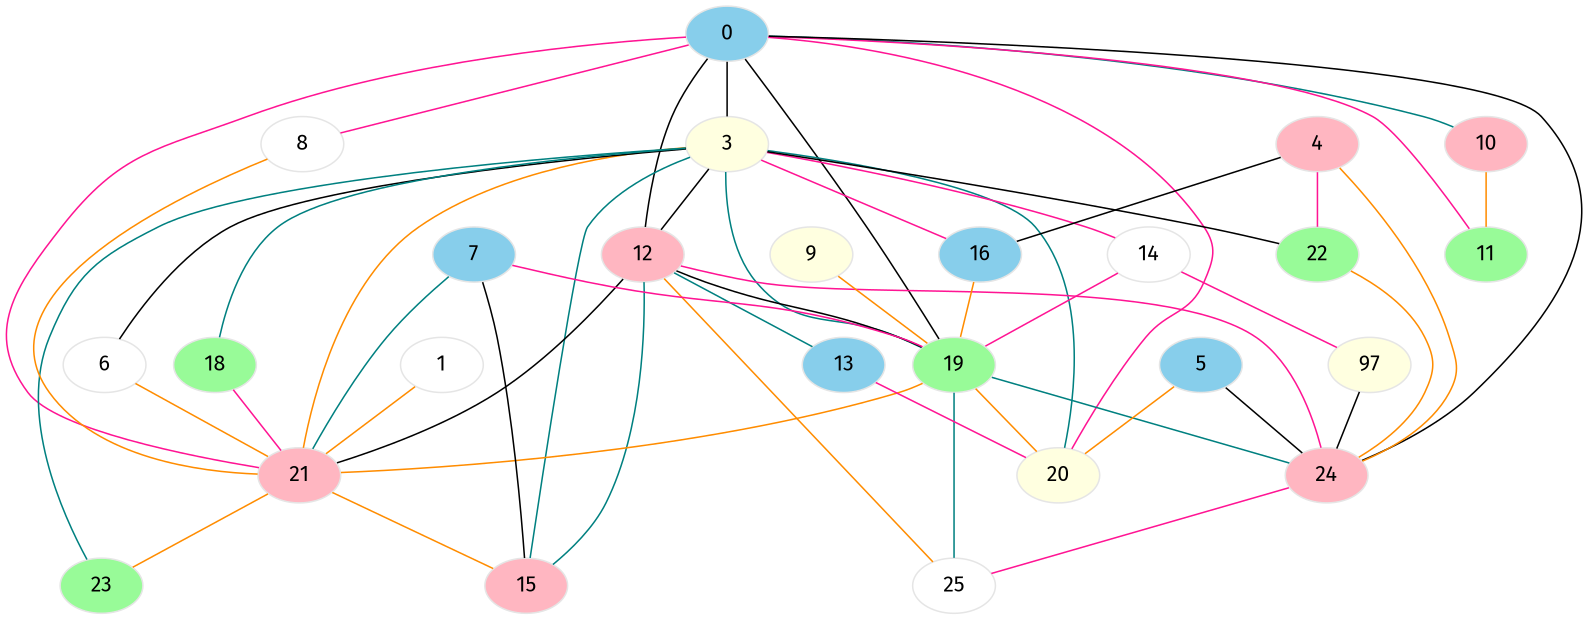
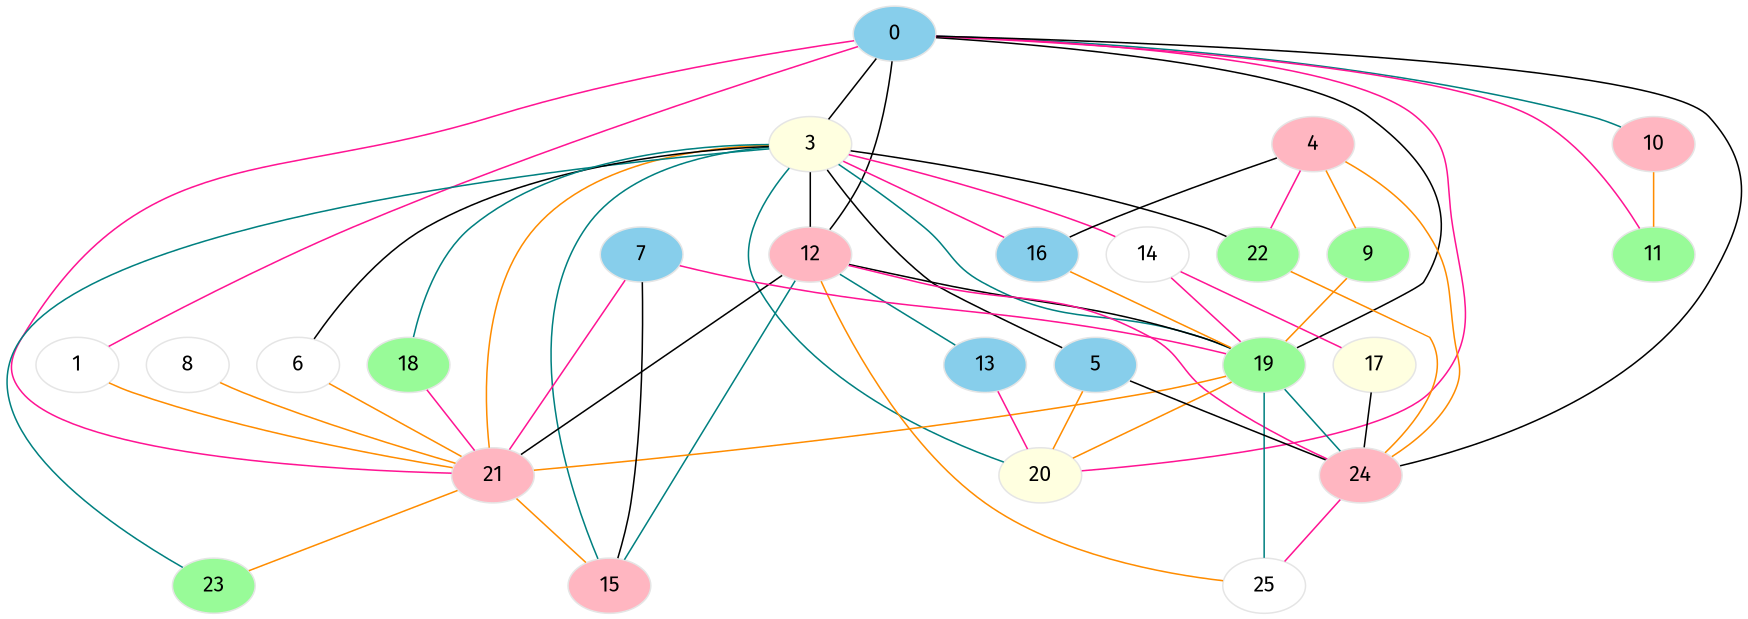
  graph {
    fontname="Fira Sans"
    node [color=gray90 fillcolor=lightpink fontname="Fira Sans" style=filled]
    edge [color=darkorange fontname="Fira Sans" weight=1.0]
    21
    1 [fillcolor=white]
    23 [fillcolor=palegreen]
    15
    n5 [fillcolor=skyblue label=0]
    3 [fillcolor=lightyellow]
    8 [fillcolor=white]
    10
    11 [fillcolor=palegreen]
    12
    19 [fillcolor=palegreen]
    20 [fillcolor=lightyellow]
    24
    5 [fillcolor=skyblue]
    6 [fillcolor=white]
    14 [fillcolor=white]
    16 [fillcolor=skyblue]
    18 [fillcolor=palegreen]
    22 [fillcolor=palegreen]
    13 [fillcolor=skyblue]
    25 [fillcolor=white]
-   17 [fillcolor=lightyellow label=97]
+   17 [fillcolor=lightyellow]
    4
-   9 [fillcolor=lightyellow]
+   9 [fillcolor=palegreen]
    7 [fillcolor=skyblue]
    21 -- 23
    21 -- 15 [weight=4.0]
    1 -- 21 [weight=2.0]
    n5 -- 21 [color=deeppink weight=5.0]
    n5 -- 3 [color=black weight=6.0]
-   n5 -- 8 [color=deeppink]
+   n5 -- 1 [color=deeppink]
    n5 -- 10 [color=teal weight=2.0]
    n5 -- 11 [color=deeppink weight=2.0]
    n5 -- 12 [color=black weight=3.0]
    n5 -- 19 [color=black weight=3.0]
    n5 -- 20 [color=deeppink]
    n5 -- 24 [color=black weight=2.0]
    3 -- 21 [weight=6.0]
    3 -- 23 [color=teal]
    3 -- 15 [color=teal weight=3.0]
    3 -- 12 [color=black weight=3.0]
    3 -- 19 [color=teal weight=3.0]
    3 -- 20 [color=teal weight=2.0]
+   3 -- 5 [color=black]
    3 -- 6 [color=black]
    3 -- 14 [color=deeppink weight=3.0]
    3 -- 16 [color=deeppink]
    3 -- 18 [color=teal]
    3 -- 22 [color=black weight=3.0]
    8 -- 21
    10 -- 11
    12 -- 21 [color=black weight=3.0]
    12 -- 15 [color=teal]
    12 -- 19 [color=black]
    12 -- 24 [color=deeppink]
    12 -- 13 [color=teal]
    12 -- 25
    19 -- 21 [weight=3.0]
    19 -- 20
    19 -- 24 [color=teal weight=2.0]
    19 -- 25 [color=teal]
    24 -- 25 [color=deeppink]
    5 -- 20
    5 -- 24 [color=black]
    6 -- 21
    14 -- 19 [color=deeppink]
    14 -- 17 [color=deeppink]
    16 -- 19
    18 -- 21 [color=deeppink]
    22 -- 24
    13 -- 20 [color=deeppink]
    17 -- 24 [color=black]
    4 -- 24
    4 -- 16 [color=black]
    4 -- 22 [color=deeppink]
+   4 -- 9
    9 -- 19
-   7 -- 21 [color=teal]
+   7 -- 21 [color=deeppink]
    7 -- 15 [color=black]
    7 -- 19 [color=deeppink]
  }
